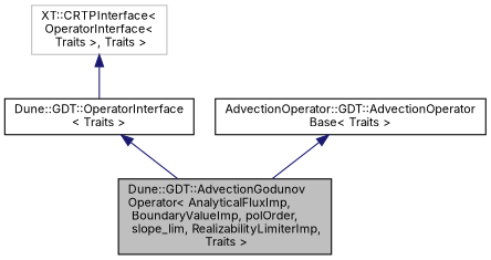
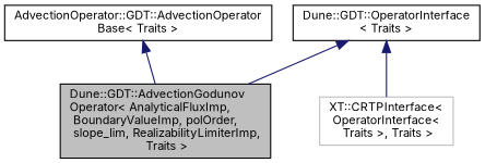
  digraph {
    fontname=Inter
    node [color=black fillcolor=white fontname=Inter fontsize=10 shape=record style=filled]
    edge [color=midnightblue dir=back fontname=Inter fontsize=10 labelfontname=Helvetica labelfontsize=10 style=solid]
    n1 [fillcolor=grey75 fontcolor=black height=0.2 label="Dune::GDT::AdvectionGodunov\lOperator\< AnalyticalFluxImp,\l BoundaryValueImp, polOrder,\l slope_lim, RealizabilityLimiterImp,\l Traits \>" width=0.4]
    n2 [height=0.2 label="Dune::GDT::OperatorInterface\l\< Traits \>" width=0.4]
    n3 [color=grey75 height=0.2 label="XT::CRTPInterface\<\l OperatorInterface\<\l Traits \>, Traits \>" width=0.4]
    n4 [height=0.2 label="AdvectionOperator::GDT::AdvectionOperator\lBase\< Traits \>" width=0.4]
    n2 -> n1
-   n3 -> n2
+   n2 -> n3
    n4 -> n1
  }
